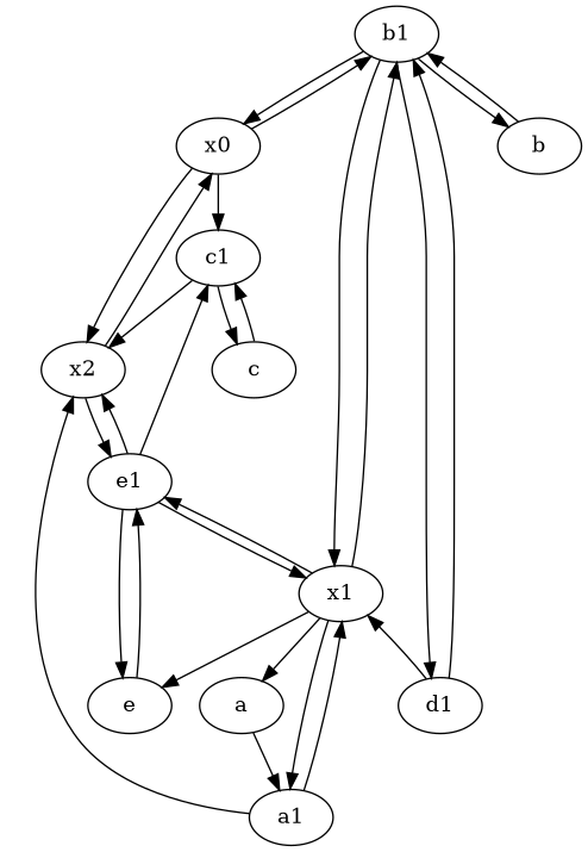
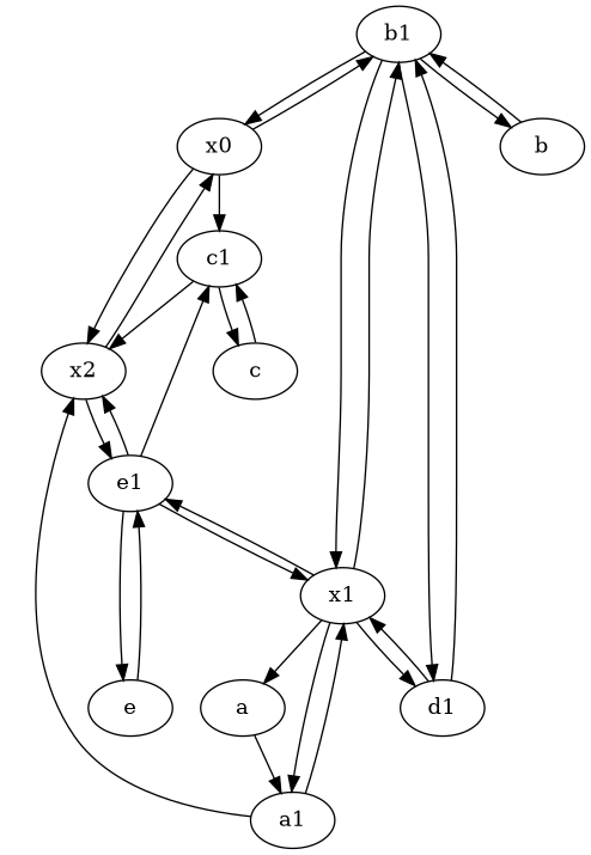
  digraph {
    b1
    x0
    x1
    d1
    b
    x2
    c1
    e1
    c
    e
    a1
    a
    b1 -> x0
    b1 -> x1
    b1 -> d1
    b1 -> b
    x0 -> b1
    x0 -> x2
    x0 -> c1
    x1 -> b1
-   x1 -> e
+   x1 -> d1
    x1 -> e1
    x1 -> a1
    x1 -> a
    d1 -> b1
    d1 -> x1
    b -> b1
    x2 -> x0
    x2 -> e1
    c1 -> x2
    c1 -> c
    e1 -> x1
    e1 -> x2
    e1 -> c1
    e1 -> e
    c -> c1
    e -> e1
    a1 -> x1
    a1 -> x2
    a -> a1
  }
